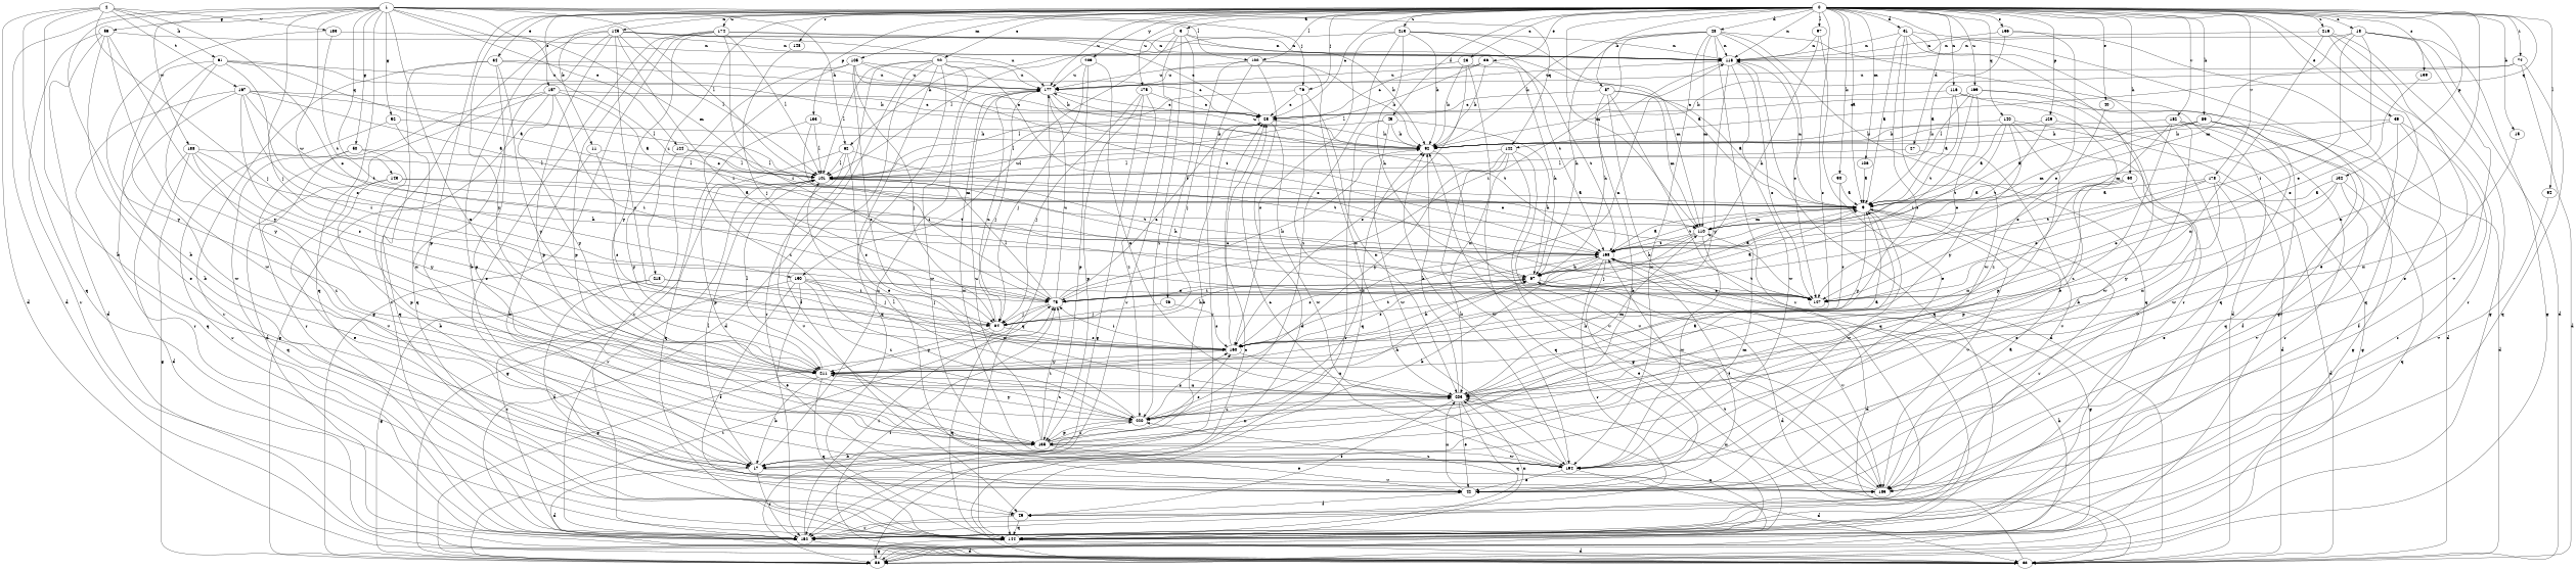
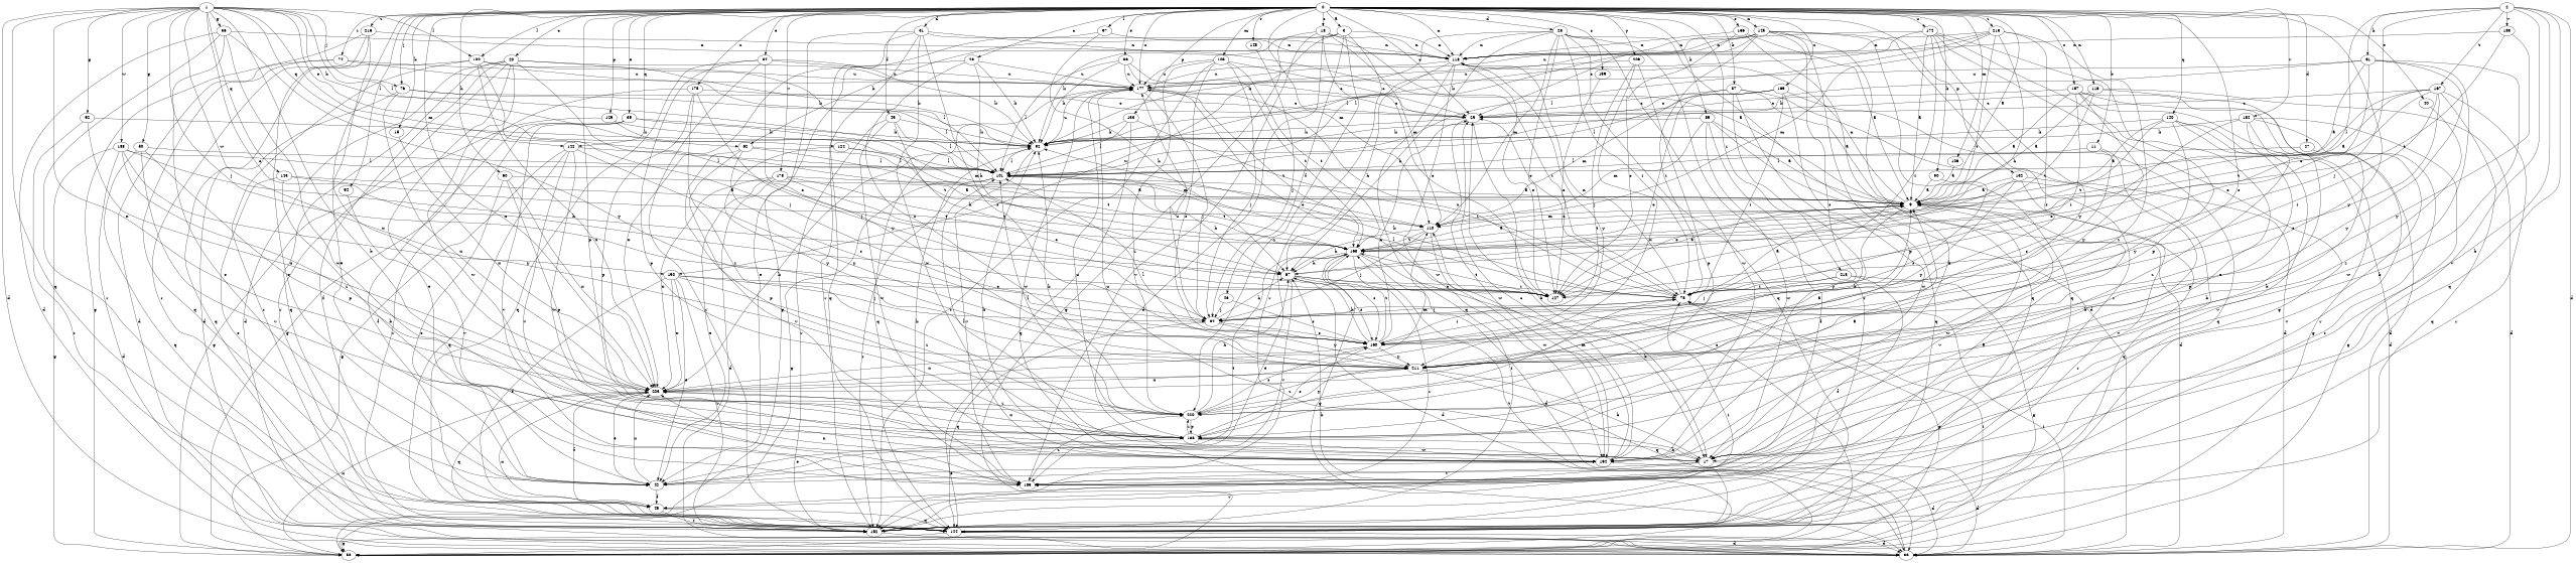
  strict digraph {
    0
    3
    9
    11
    15
    18
    20
    23
    25
    27
    28
    31
    34
    36
    39
    40
    42
    45
    60
    74
    76
    87
    89
    90
    94
    97
    100
    105
    106
    110
    n31 [label=145]
    116
    118
    129
    132
    133
    135
    140
    142
    148
    156
    157
    159
    160
    169
    174
    175
    177
    178
    182
    203
    209
    211
    213
    216
    218
    62
    190
    46
    92
    152
    220
    185
    168
    194
    17
    101
    33
    127
    58
    75
    144
    49
    67
    84
    1
    50
    52
    56
    124
    143
    188
    2
    91
    167
    183
    0 -> 3 [label=a]
    0 -> 9 [label=a]
    0 -> 11 [label=b]
    0 -> 15 [label=b]
    0 -> 18 [label=c]
    0 -> 20 [label=c]
    0 -> 23 [label=c]
    0 -> 25 [label=c]
    0 -> 27 [label=d]
    0 -> 28 [label=d]
    0 -> 31 [label=d]
    0 -> 34 [label=e]
    0 -> 36 [label=e]
    0 -> 39 [label=e]
    0 -> 40 [label=e]
    0 -> 42 [label=e]
    0 -> 45 [label=f]
    0 -> 60 [label=h]
    0 -> 74 [label=i]
    0 -> 76 [label=j]
    0 -> 87 [label=k]
    0 -> 89 [label=k]
    0 -> 90 [label=k]
    0 -> 94 [label=l]
    0 -> 97 [label=l]
    0 -> 100 [label=l]
    0 -> 105 [label=m]
    0 -> 106 [label=m]
    0 -> 110 [label=m]
    0 -> n31 [label=n]
    0 -> 116 [label=n]
    0 -> 118 [label=n]
    0 -> 129 [label=p]
    0 -> 132 [label=p]
    0 -> 133 [label=p]
    0 -> 135 [label=p]
    0 -> 140 [label=q]
    0 -> 142 [label=q]
    0 -> 148 [label=r]
    0 -> 156 [label=s]
    0 -> 157 [label=s]
    0 -> 159 [label=s]
    0 -> 160 [label=s]
    0 -> 169 [label=u]
    0 -> 174 [label=u]
    0 -> 175 [label=u]
    0 -> 177 [label=u]
    0 -> 178 [label=v]
    0 -> 182 [label=v]
    0 -> 203 [label=x]
    0 -> 209 [label=y]
    0 -> 211 [label=y]
    0 -> 213 [label=z]
    0 -> 216 [label=z]
    0 -> 218 [label=z]
    3 -> 118 [label=n]
    3 -> 62 [label=h]
    3 -> 190 [label=w]
    3 -> 46 [label=f]
    3 -> 92 [label=k]
    3 -> 152 [label=r]
    3 -> 220 [label=z]
    9 -> 110 [label=m]
    9 -> 118 [label=n]
    9 -> 211 [label=y]
    9 -> 152 [label=r]
    9 -> 185 [label=v]
    9 -> 168 [label=t]
    9 -> 194 [label=w]
    11 -> 160 [label=s]
    11 -> 17 [label=b]
    11 -> 101 [label=l]
    15 -> 203 [label=x]
    18 -> 110 [label=m]
    18 -> 118 [label=n]
    18 -> 185 [label=v]
    18 -> 33 [label=d]
    18 -> 127 [label=o]
    18 -> 58 [label=g]
    18 -> 75 [label=i]
    20 -> 42 [label=e]
    20 -> 177 [label=u]
    20 -> 152 [label=r]
    20 -> 194 [label=w]
    20 -> 101 [label=l]
    20 -> 33 [label=d]
    20 -> 127 [label=o]
    20 -> 144 [label=q]
    20 -> 49 [label=f]
    23 -> 160 [label=s]
    23 -> 177 [label=u]
    23 -> 203 [label=x]
    23 -> 92 [label=k]
    23 -> 67 [label=h]
    25 -> 92 [label=k]
    25 -> 194 [label=w]
    25 -> 17 [label=b]
    27 -> 185 [label=v]
    27 -> 101 [label=l]
    28 -> 110 [label=m]
    28 -> 118 [label=n]
    28 -> 92 [label=k]
    28 -> 152 [label=r]
    28 -> 194 [label=w]
    28 -> 33 [label=d]
    28 -> 127 [label=o]
    28 -> 75 [label=i]
    28 -> 144 [label=q]
    28 -> 67 [label=h]
    31 -> 9 [label=a]
    31 -> 118 [label=n]
    31 -> 160 [label=s]
    31 -> 152 [label=r]
    31 -> 194 [label=w]
    31 -> 58 [label=g]
    31 -> 144 [label=q]
    34 -> 135 [label=p]
    34 -> 177 [label=u]
    34 -> 211 [label=y]
    34 -> 92 [label=k]
    34 -> 152 [label=r]
    34 -> 144 [label=q]
    36 -> 25 [label=c]
    36 -> 177 [label=u]
    36 -> 92 [label=k]
    36 -> 168 [label=t]
    36 -> 101 [label=l]
    39 -> 110 [label=m]
    39 -> 92 [label=k]
    39 -> 152 [label=r]
    39 -> 185 [label=v]
    39 -> 49 [label=f]
    40 -> 220 [label=z]
    42 -> 203 [label=x]
    42 -> 168 [label=t]
    42 -> 49 [label=f]
    45 -> 92 [label=k]
    45 -> 152 [label=r]
    45 -> 194 [label=w]
    45 -> 101 [label=l]
    45 -> 67 [label=h]
    60 -> 9 [label=a]
    60 -> 42 [label=e]
    60 -> 135 [label=p]
    60 -> 203 [label=x]
    74 -> 177 [label=u]
    74 -> 92 [label=k]
    74 -> 33 [label=d]
    74 -> 144 [label=q]
    76 -> 25 [label=c]
    76 -> 203 [label=x]
    76 -> 101 [label=l]
    76 -> 144 [label=q]
    87 -> 9 [label=a]
    87 -> 25 [label=c]
    87 -> 110 [label=m]
    87 -> 17 [label=b]
    87 -> 33 [label=d]
    87 -> 144 [label=q]
    89 -> 9 [label=a]
    89 -> 110 [label=m]
    89 -> 92 [label=k]
    89 -> 194 [label=w]
    89 -> 33 [label=d]
    89 -> 49 [label=f]
    90 -> 9 [label=a]
    90 -> 160 [label=s]
    94 -> 185 [label=v]
    97 -> 42 [label=e]
    97 -> 118 [label=n]
    97 -> 67 [label=h]
    100 -> 177 [label=u]
    100 -> 203 [label=x]
    100 -> 92 [label=k]
    100 -> 152 [label=r]
    100 -> 33 [label=d]
    100 -> 84 [label=j]
    105 -> 25 [label=c]
    105 -> 160 [label=s]
    105 -> 177 [label=u]
    105 -> 152 [label=r]
    105 -> 220 [label=z]
    105 -> 168 [label=t]
    105 -> 84 [label=j]
    106 -> 9 [label=a]
    110 -> 168 [label=t]
    110 -> 194 [label=w]
    110 -> 67 [label=h]
    110 -> 84 [label=j]
    n31 -> 25 [label=c]
    n31 -> 118 [label=n]
    n31 -> 135 [label=p]
    n31 -> 160 [label=s]
    n31 -> 177 [label=u]
    n31 -> 152 [label=r]
    n31 -> 17 [label=b]
    n31 -> 101 [label=l]
    n31 -> 75 [label=i]
    n31 -> 144 [label=q]
    116 -> 9 [label=a]
    116 -> 25 [label=c]
    116 -> 168 [label=t]
    116 -> 17 [label=b]
    116 -> 33 [label=d]
    118 -> 177 [label=u]
    118 -> 211 [label=y]
    118 -> 194 [label=w]
    118 -> 127 [label=o]
    118 -> 144 [label=q]
    118 -> 67 [label=h]
    129 -> 92 [label=k]
    129 -> 168 [label=t]
    129 -> 58 [label=g]
    132 -> 9 [label=a]
    132 -> 211 [label=y]
    132 -> 185 [label=v]
    132 -> 127 [label=o]
    132 -> 144 [label=q]
    133 -> 92 [label=k]
    133 -> 101 [label=l]
    133 -> 75 [label=i]
    133 -> 144 [label=q]
    135 -> 9 [label=a]
    135 -> 42 [label=e]
    135 -> 160 [label=s]
    135 -> 177 [label=u]
    135 -> 203 [label=x]
    135 -> 220 [label=z]
    135 -> 194 [label=w]
    135 -> 17 [label=b]
    135 -> 75 [label=i]
    140 -> 9 [label=a]
    140 -> 135 [label=p]
    140 -> 211 [label=y]
    140 -> 92 [label=k]
    140 -> 185 [label=v]
    140 -> 168 [label=t]
    140 -> 33 [label=d]
    142 -> 211 [label=y]
    142 -> 185 [label=v]
    142 -> 194 [label=w]
    142 -> 101 [label=l]
    142 -> 58 [label=g]
    142 -> 144 [label=q]
    148 -> 84 [label=j]
    156 -> 9 [label=a]
    156 -> 118 [label=n]
    156 -> 127 [label=o]
    156 -> 144 [label=q]
    157 -> 9 [label=a]
    157 -> 25 [label=c]
    157 -> 211 [label=y]
    157 -> 152 [label=r]
    157 -> 33 [label=d]
    157 -> 58 [label=g]
    157 -> 75 [label=i]
    159 -> 127 [label=o]
    160 -> 25 [label=c]
    160 -> 203 [label=x]
    160 -> 211 [label=y]
    160 -> 168 [label=t]
    160 -> 75 [label=i]
    160 -> 67 [label=h]
    169 -> 25 [label=c]
    169 -> 194 [label=w]
    169 -> 101 [label=l]
    169 -> 127 [label=o]
    169 -> 75 [label=i]
    169 -> 144 [label=q]
    174 -> 9 [label=a]
    174 -> 42 [label=e]
    174 -> 118 [label=n]
    174 -> 135 [label=p]
    174 -> 211 [label=y]
    174 -> 101 [label=l]
    174 -> 58 [label=g]
    174 -> 75 [label=i]
    175 -> 25 [label=c]
    175 -> 135 [label=p]
    175 -> 220 [label=z]
    175 -> 58 [label=g]
    175 -> 84 [label=j]
    177 -> 25 [label=c]
    177 -> 168 [label=t]
    177 -> 194 [label=w]
    177 -> 127 [label=o]
    177 -> 144 [label=q]
    177 -> 84 [label=j]
    178 -> 9 [label=a]
    178 -> 42 [label=e]
    178 -> 203 [label=x]
    178 -> 168 [label=t]
    178 -> 33 [label=d]
    178 -> 127 [label=o]
    182 -> 92 [label=k]
    182 -> 152 [label=r]
    182 -> 220 [label=z]
    182 -> 17 [label=b]
    182 -> 127 [label=o]
    182 -> 58 [label=g]
    203 -> 9 [label=a]
    203 -> 42 [label=e]
    203 -> 110 [label=m]
    203 -> 92 [label=k]
    203 -> 220 [label=z]
    203 -> 144 [label=q]
    203 -> 49 [label=f]
    209 -> 135 [label=p]
    209 -> 177 [label=u]
    209 -> 203 [label=x]
    209 -> 84 [label=j]
    211 -> 203 [label=x]
    211 -> 220 [label=z]
    211 -> 17 [label=b]
    211 -> 101 [label=l]
    211 -> 144 [label=q]
    213 -> 110 [label=m]
    213 -> 118 [label=n]
    213 -> 160 [label=s]
    213 -> 92 [label=k]
    213 -> 220 [label=z]
    213 -> 168 [label=t]
    213 -> 101 [label=l]
    213 -> 67 [label=h]
    216 -> 42 [label=e]
    216 -> 118 [label=n]
    216 -> 203 [label=x]
    216 -> 152 [label=r]
    216 -> 58 [label=g]
    218 -> 58 [label=g]
    218 -> 75 [label=i]
    218 -> 49 [label=f]
    218 -> 84 [label=j]
    62 -> 135 [label=p]
    62 -> 160 [label=s]
    62 -> 185 [label=v]
    62 -> 168 [label=t]
    62 -> 101 [label=l]
    190 -> 42 [label=e]
    190 -> 203 [label=x]
    190 -> 152 [label=r]
    190 -> 220 [label=z]
    190 -> 127 [label=o]
    190 -> 49 [label=f]
    190 -> 84 [label=j]
    46 -> 160 [label=s]
    46 -> 84 [label=j]
    92 -> 177 [label=u]
    92 -> 185 [label=v]
    92 -> 101 [label=l]
    152 -> 33 [label=d]
    152 -> 75 [label=i]
    220 -> 135 [label=p]
    220 -> 160 [label=s]
    220 -> 211 [label=y]
    220 -> 92 [label=k]
    220 -> 101 [label=l]
    220 -> 67 [label=h]
    185 -> 9 [label=a]
    185 -> 203 [label=x]
    185 -> 92 [label=k]
    185 -> 220 [label=z]
    168 -> 9 [label=a]
    168 -> 42 [label=e]
    168 -> 160 [label=s]
    168 -> 152 [label=r]
    168 -> 17 [label=b]
    168 -> 33 [label=d]
    168 -> 58 [label=g]
    168 -> 67 [label=h]
    194 -> 25 [label=c]
    194 -> 42 [label=e]
    194 -> 110 [label=m]
    194 -> 92 [label=k]
    194 -> 33 [label=d]
    17 -> 177 [label=u]
    17 -> 152 [label=r]
    17 -> 185 [label=v]
    17 -> 101 [label=l]
    17 -> 33 [label=d]
    101 -> 9 [label=a]
    101 -> 152 [label=r]
    101 -> 168 [label=t]
    101 -> 58 [label=g]
    101 -> 67 [label=h]
    33 -> 168 [label=t]
    33 -> 75 [label=i]
    127 -> 168 [label=t]
    58 -> 25 [label=c]
    58 -> 203 [label=x]
    58 -> 75 [label=i]
    58 -> 67 [label=h]
    75 -> 9 [label=a]
    75 -> 25 [label=c]
    75 -> 118 [label=n]
    75 -> 177 [label=u]
    75 -> 92 [label=k]
    75 -> 101 [label=l]
    75 -> 58 [label=g]
    75 -> 84 [label=j]
    144 -> 203 [label=x]
    144 -> 33 [label=d]
    144 -> 58 [label=g]
    49 -> 152 [label=r]
    49 -> 144 [label=q]
    67 -> 9 [label=a]
    67 -> 160 [label=s]
    67 -> 185 [label=v]
    67 -> 33 [label=d]
    67 -> 127 [label=o]
    67 -> 75 [label=i]
    84 -> 160 [label=s]
    84 -> 177 [label=u]
    84 -> 211 [label=y]
    84 -> 144 [label=q]
    84 -> 67 [label=h]
    1 -> 76 [label=j]
    1 -> 100 [label=l]
    1 -> 110 [label=m]
    1 -> 142 [label=q]
    1 -> 203 [label=x]
    1 -> 62 [label=h]
    1 -> 190 [label=w]
    1 -> 17 [label=b]
    1 -> 101 [label=l]
    1 -> 33 [label=d]
    1 -> 127 [label=o]
    1 -> 144 [label=q]
    1 -> 84 [label=j]
    1 -> 50 [label=g]
    1 -> 52 [label=g]
    1 -> 56 [label=g]
    1 -> 124 [label=o]
    1 -> 143 [label=q]
    1 -> 188 [label=w]
    50 -> 135 [label=p]
    50 -> 185 [label=v]
    50 -> 101 [label=l]
    50 -> 144 [label=q]
    52 -> 203 [label=x]
    52 -> 92 [label=k]
    52 -> 152 [label=r]
    56 -> 42 [label=e]
    56 -> 118 [label=n]
    56 -> 211 [label=y]
    56 -> 152 [label=r]
    56 -> 194 [label=w]
    56 -> 33 [label=d]
    124 -> 110 [label=m]
    124 -> 211 [label=y]
    124 -> 101 [label=l]
    143 -> 9 [label=a]
    143 -> 42 [label=e]
    143 -> 168 [label=t]
    143 -> 17 [label=b]
    188 -> 211 [label=y]
    188 -> 220 [label=z]
    188 -> 101 [label=l]
    188 -> 33 [label=d]
    188 -> 58 [label=g]
    188 -> 67 [label=h]
+   2 -> 185 [label=v]
    2 -> 17 [label=b]
    2 -> 33 [label=d]
    2 -> 127 [label=o]
    2 -> 144 [label=q]
    2 -> 84 [label=j]
    2 -> 91 [label=k]
    2 -> 167 [label=t]
    2 -> 183 [label=v]
    91 -> 9 [label=a]
    91 -> 177 [label=u]
    91 -> 211 [label=y]
    91 -> 92 [label=k]
    91 -> 194 [label=w]
    91 -> 17 [label=b]
    91 -> 127 [label=o]
    167 -> 9 [label=a]
    167 -> 25 [label=c]
    167 -> 160 [label=s]
    167 -> 152 [label=r]
    167 -> 168 [label=t]
    167 -> 101 [label=l]
    167 -> 75 [label=i]
    167 -> 144 [label=q]
    183 -> 118 [label=n]
    183 -> 211 [label=y]
    183 -> 168 [label=t]
  }
